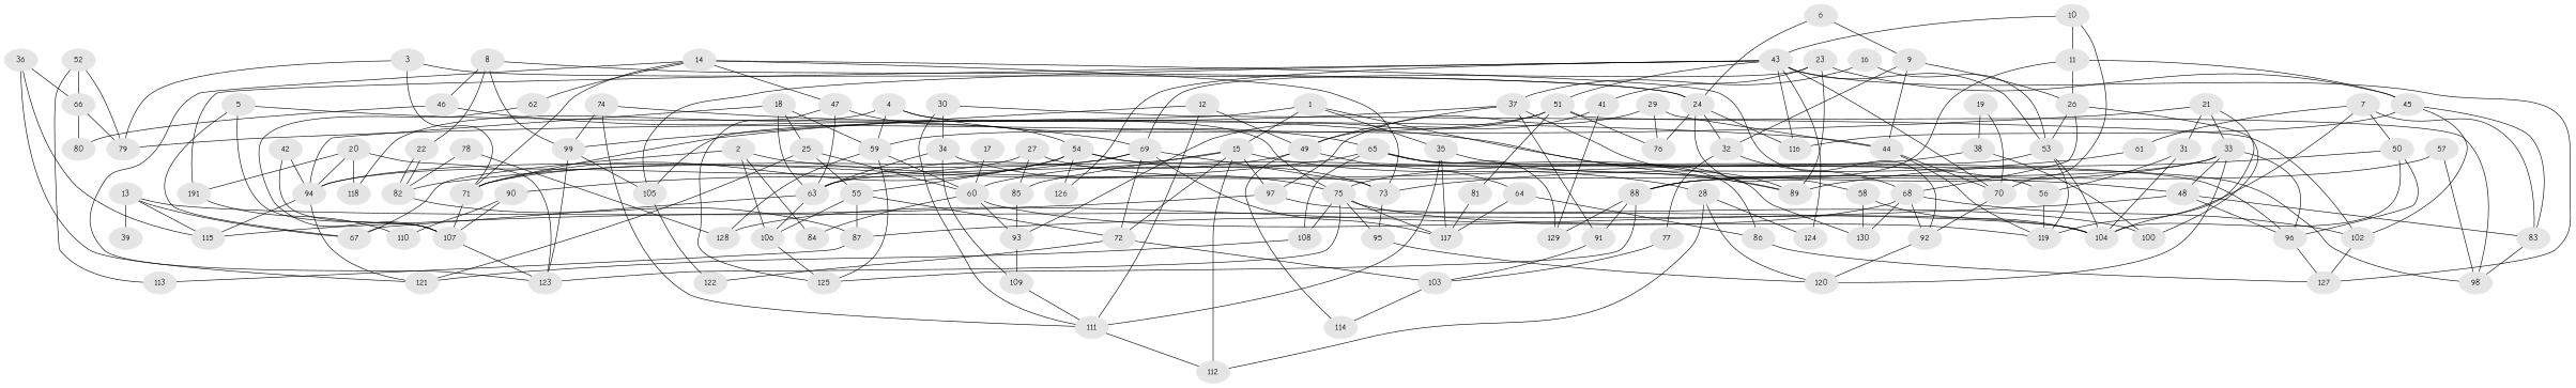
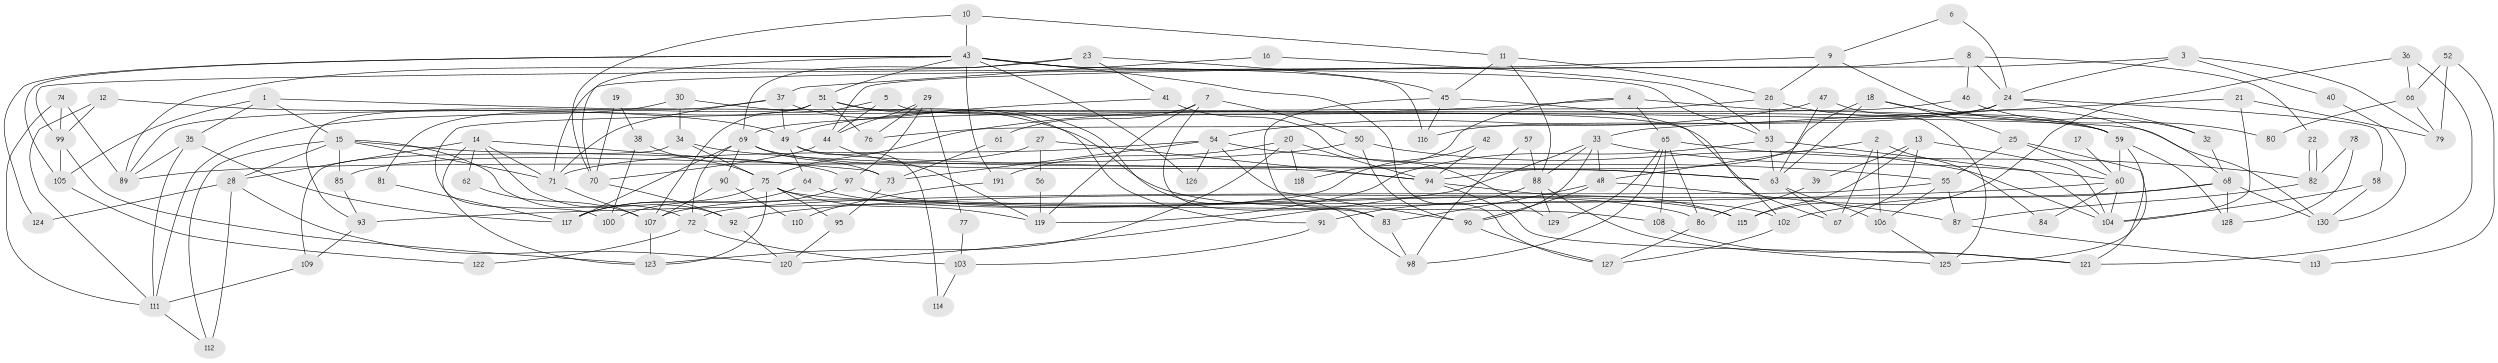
  graph {
    fontname="Comic Neue"
    node [color=gray90 fontname="Comic Neue" style=filled]
    edge [fontname="Comic Neue"]
    1
    15
    35
    105
    130
    71
    28
    72
    85
    97
    112
    111
    89
    117
    122
    2
    48
    67
    84
    106
    83
    96
    87
    125
    3
    24
+   40
    79
    32
    58
    76
    116
    107
    4
    59
    65
    75
    118
    60
    128
    82
    86
    129
    98
    108
    119
    123
    95
    5
    44
    70
    6
    9
    26
    7
    50
    61
    104
    73
    8
    22
    46
    99
    69
    80
    53
    68
    100
    10
    11
    43
    45
    88
    n74 [label=191]
    124
    51
    126
    127
    92
    102
    91
    12
    49
    63
    64
    114
    13
    39
    115
    14
    47
    62
    54
    120
    103
    93
    16
    37
    17
    18
    25
    94
    55
    121
    19
    38
    20
    110
    21
-   31
    33
    56
    23
    41
    90
    27
    29
    77
    30
    34
    109
    36
    66
    42
    81
    113
    52
    57
    74
    78
    1 -- 15
    1 -- 35
    1 -- 105
    1 -- 130
    15 -- 71
    15 -- 28
    15 -- 72
    15 -- 85
    15 -- 97
    15 -- 112
    35 -- 111
    35 -- 89
    35 -- 117
    105 -- 122
    71 -- 107
    28 -- 112
    28 -- 124
    28 -- 120
    72 -- 122
    72 -- 103
    85 -- 93
    97 -- 100
    97 -- 115
    111 -- 112
    2 -- 48
    2 -- 67
    2 -- 84
    2 -- 106
    48 -- 83
    48 -- 96
    48 -- 87
    106 -- 125
    83 -- 98
    96 -- 127
    87 -- 113
    3 -- 71
    3 -- 24
+   3 -- 40
    3 -- 79
    24 -- 32
    24 -- 58
    24 -- 76
    24 -- 116
+   40 -- 130
    32 -- 68
    58 -- 130
    58 -- 104
    107 -- 123
    4 -- 59
    4 -- 65
    4 -- 75
    4 -- 118
    59 -- 125
    59 -- 60
    59 -- 128
    65 -- 82
    65 -- 86
    65 -- 129
    65 -- 98
    65 -- 108
    75 -- 117
    75 -- 108
    75 -- 119
    75 -- 123
    75 -- 95
    60 -- 84
    60 -- 104
    60 -- 93
    82 -- 87
    86 -- 127
    108 -- 121
    95 -- 120
    5 -- 67
    5 -- 107
    5 -- 44
    44 -- 119
    44 -- 70
    70 -- 92
    6 -- 24
    6 -- 9
    9 -- 32
    9 -- 44
    9 -- 26
    26 -- 53
    26 -- 68
    26 -- 100
    7 -- 83
    7 -- 119
    7 -- 50
    7 -- 61
    50 -- 89
    50 -- 96
    50 -- 104
    61 -- 73
    73 -- 95
    8 -- 24
    8 -- 22
    8 -- 46
    8 -- 99
    22 -- 82
    22 -- 82
    46 -- 69
    46 -- 80
    99 -- 105
    99 -- 123
    69 -- 72
    69 -- 117
    69 -- 73
    69 -- 94
    69 -- 90
    53 -- 119
    53 -- 104
    53 -- 63
    68 -- 130
    68 -- 128
    68 -- 92
    68 -- 102
    10 -- 70
    10 -- 11
    10 -- 43
    11 -- 26
    11 -- 45
    11 -- 88
    43 -- 105
    43 -- 116
    43 -- 70
    43 -- 53
    43 -- n74
    43 -- 124
    43 -- 51
    43 -- 126
    43 -- 127
    45 -- 83
    45 -- 116
    45 -- 102
    88 -- 125
    88 -- 129
    88 -- 91
    n74 -- 110
    51 -- 76
    51 -- 59
    51 -- 98
    51 -- 93
    51 -- 81
    92 -- 120
    102 -- 127
    91 -- 103
    12 -- 111
    12 -- 99
    12 -- 49
    49 -- 63
    49 -- 64
    49 -- 114
    63 -- 67
    63 -- 106
    64 -- 117
    64 -- 86
    13 -- 67
    13 -- 104
    13 -- 39
    13 -- 115
+   39 -- 86
    14 -- 71
    14 -- 123
    14 -- 73
    14 -- 92
-   14 -- 47
+   14 -- 28
    14 -- 62
    47 -- 125
    47 -- 63
    47 -- 54
    62 -- 107
    54 -- 71
    54 -- 96
    54 -- 73
    54 -- 126
    54 -- 55
    103 -- 114
    93 -- 109
    16 -- 53
    16 -- 37
    37 -- 71
    37 -- 89
    37 -- 91
    37 -- 49
    17 -- 60
    18 -- 59
    18 -- 63
    18 -- 25
    18 -- 94
    25 -- 60
    25 -- 55
    25 -- 121
    94 -- 115
    94 -- 121
    55 -- 72
    55 -- 106
    55 -- 87
    19 -- 70
    19 -- 38
    38 -- 75
    38 -- 100
    20 -- 118
    20 -- 123
    20 -- n74
    20 -- 94
    21 -- 79
    21 -- 104
-   21 -- 31
    21 -- 33
-   31 -- 104
-   31 -- 56
    33 -- 48
    33 -- 96
    33 -- 60
    33 -- 88
    33 -- 120
    56 -- 119
    23 -- 89
    23 -- 69
    23 -- 45
    23 -- 41
    41 -- 129
    41 -- 49
    90 -- 107
    90 -- 110
    27 -- 85
    27 -- 94
    27 -- 56
    29 -- 97
    29 -- 76
    29 -- 44
-   32 -- 77
+   29 -- 77
    77 -- 103
    30 -- 111
    30 -- 102
    30 -- 34
    34 -- 75
    34 -- 63
    34 -- 109
    109 -- 111
    36 -- 115
    36 -- 121
    36 -- 66
    66 -- 79
    66 -- 80
    42 -- 107
    42 -- 94
    81 -- 117
    52 -- 79
    52 -- 66
    52 -- 113
    57 -- 98
    57 -- 88
    74 -- 111
    74 -- 89
    74 -- 99
    78 -- 128
    78 -- 82
  }
